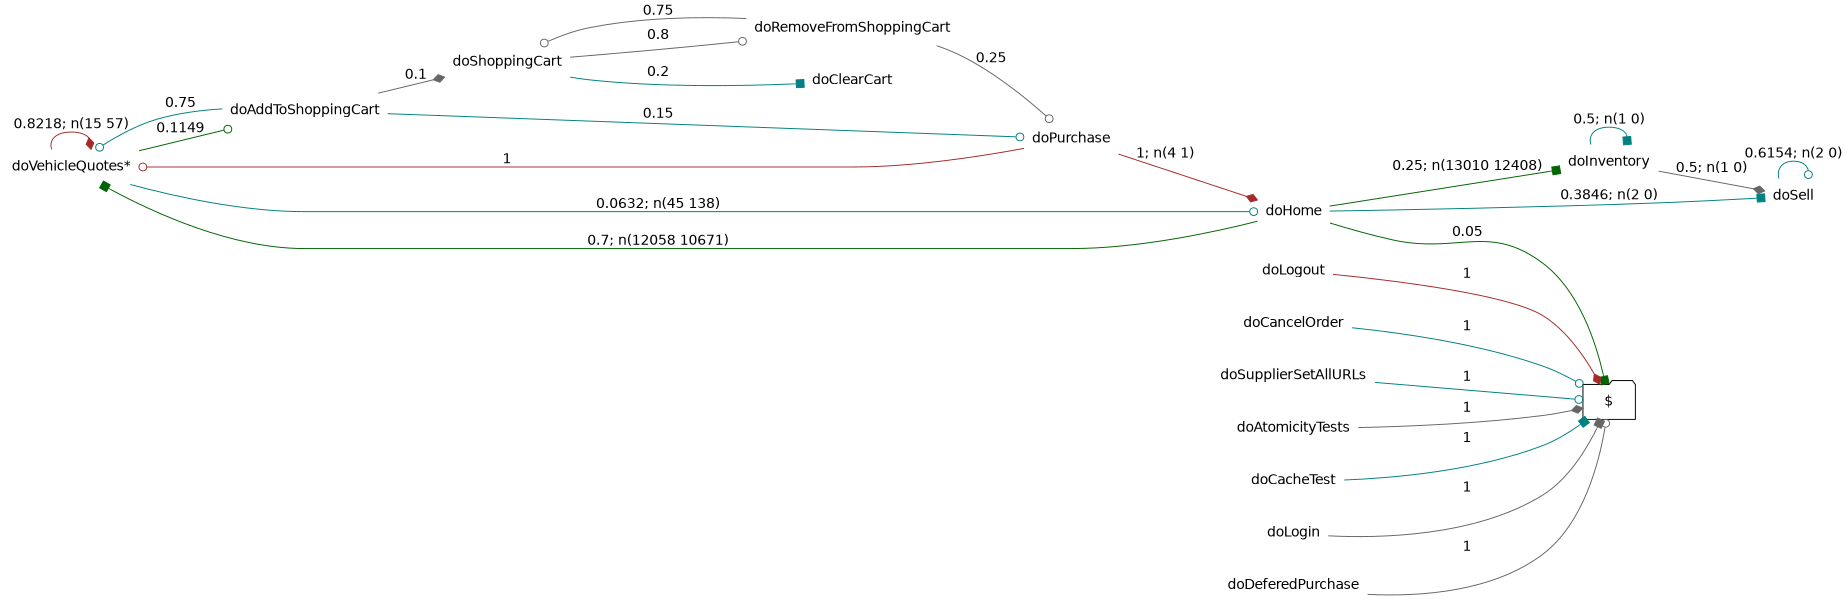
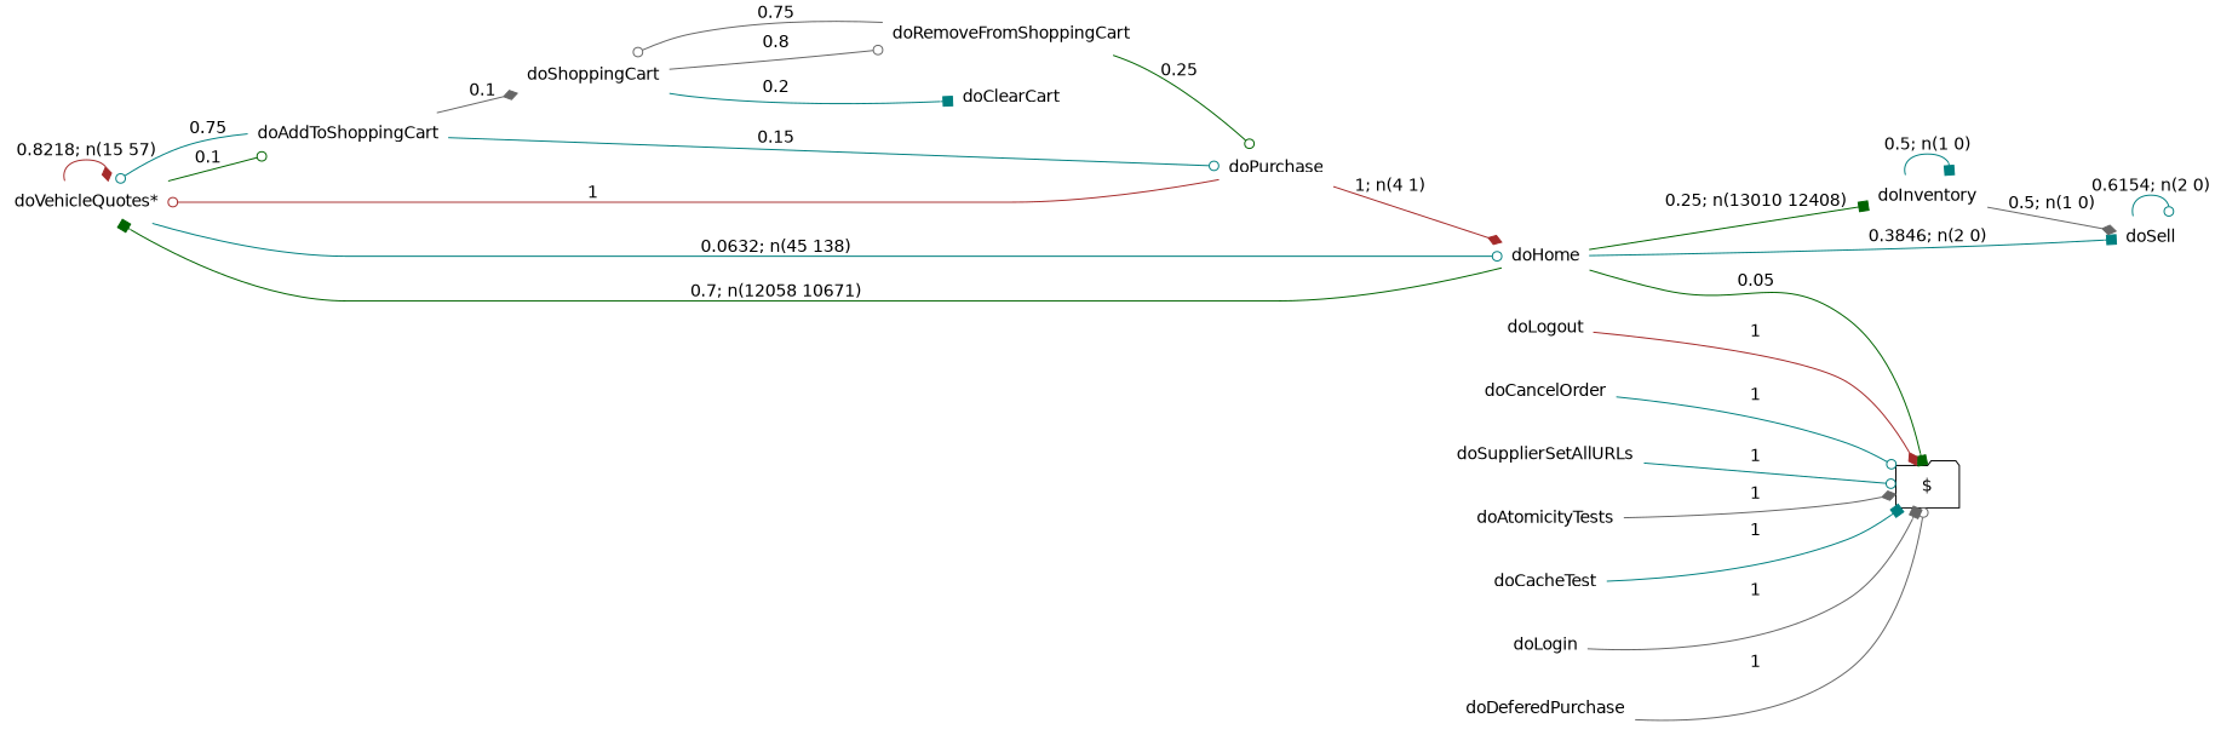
  digraph {
    fontname="DejaVu Sans"
    rankdir=LR
    node [fontname="DejaVu Sans" shape=none]
    edge [arrowhead=odot color=teal fontname="DejaVu Sans" style=solid]
    n1 [label="doVehicleQuotes*"]
    n2 [label=doAddToShoppingCart]
    n3 [label=doHome]
    n4 [label=doShoppingCart]
    n5 [label=doPurchase]
    "$" [shape=folder]
    n7 [label=doInventory]
    n8 [label=doSell]
    n9 [label=doSupplierSetAllURLs]
    n10 [label=doAtomicityTests]
    n11 [label=doCacheTest]
    n12 [label=doLogin]
    n13 [label=doClearCart]
    n14 [label=doRemoveFromShoppingCart]
    n15 [label=doDeferedPurchase]
    n16 [label=doLogout]
    n17 [label=doCancelOrder]
    n1 -> n1 [arrowhead=diamond color=brown label="0.8218; n(15 57)"]
-   n1 -> n2 [color=darkgreen label=0.1149]
+   n1 -> n2 [color=darkgreen label=0.1]
    n1 -> n3 [label="0.0632; n(45 138)"]
    n2 -> n1 [label=0.75]
    n2 -> n4 [arrowhead=diamond color=gray40 label=0.1]
    n2 -> n5 [label=0.15]
    n3 -> n1 [arrowhead=box color=darkgreen label="0.7; n(12058 10671)"]
    n3 -> "$" [arrowhead=box color=darkgreen label=0.05]
    n3 -> n7 [arrowhead=box color=darkgreen label="0.25; n(13010 12408)"]
    n3 -> n8 [arrowhead=box label="0.3846; n(2 0)"]
    n4 -> n13 [arrowhead=box label=0.2]
    n4 -> n14 [color=gray40 label=0.8]
    n5 -> n1 [color=brown label=1]
    n5 -> n3 [arrowhead=diamond color=brown label="1; n(4 1)"]
    n7 -> n7 [arrowhead=box label="0.5; n(1 0)"]
    n7 -> n8 [arrowhead=diamond color=gray40 label="0.5; n(1 0)"]
    n8 -> n8 [label="0.6154; n(2 0)"]
    n9 -> "$" [label=1]
    n10 -> "$" [arrowhead=diamond color=gray40 label=1]
    n11 -> "$" [arrowhead=box label=1]
    n12 -> "$" [arrowhead=box color=gray40 label=1]
    n14 -> n4 [color=gray40 label=0.75]
-   n14 -> n5 [color=gray40 label=0.25]
+   n14 -> n5 [color=darkgreen label=0.25]
    n15 -> "$" [color=gray40 label=1]
    n16 -> "$" [arrowhead=diamond color=brown label=1]
    n17 -> "$" [label=1]
  }
